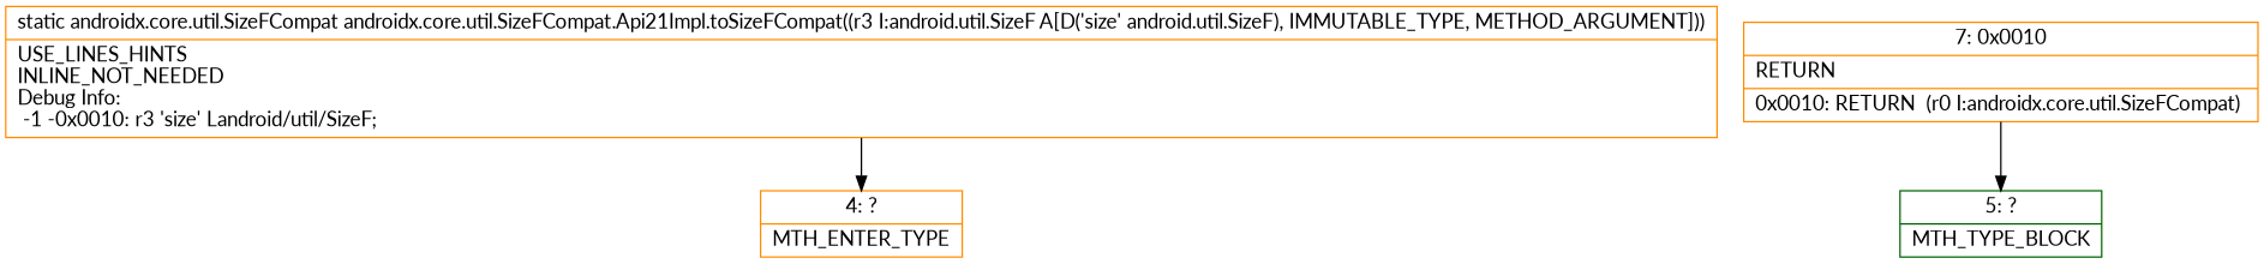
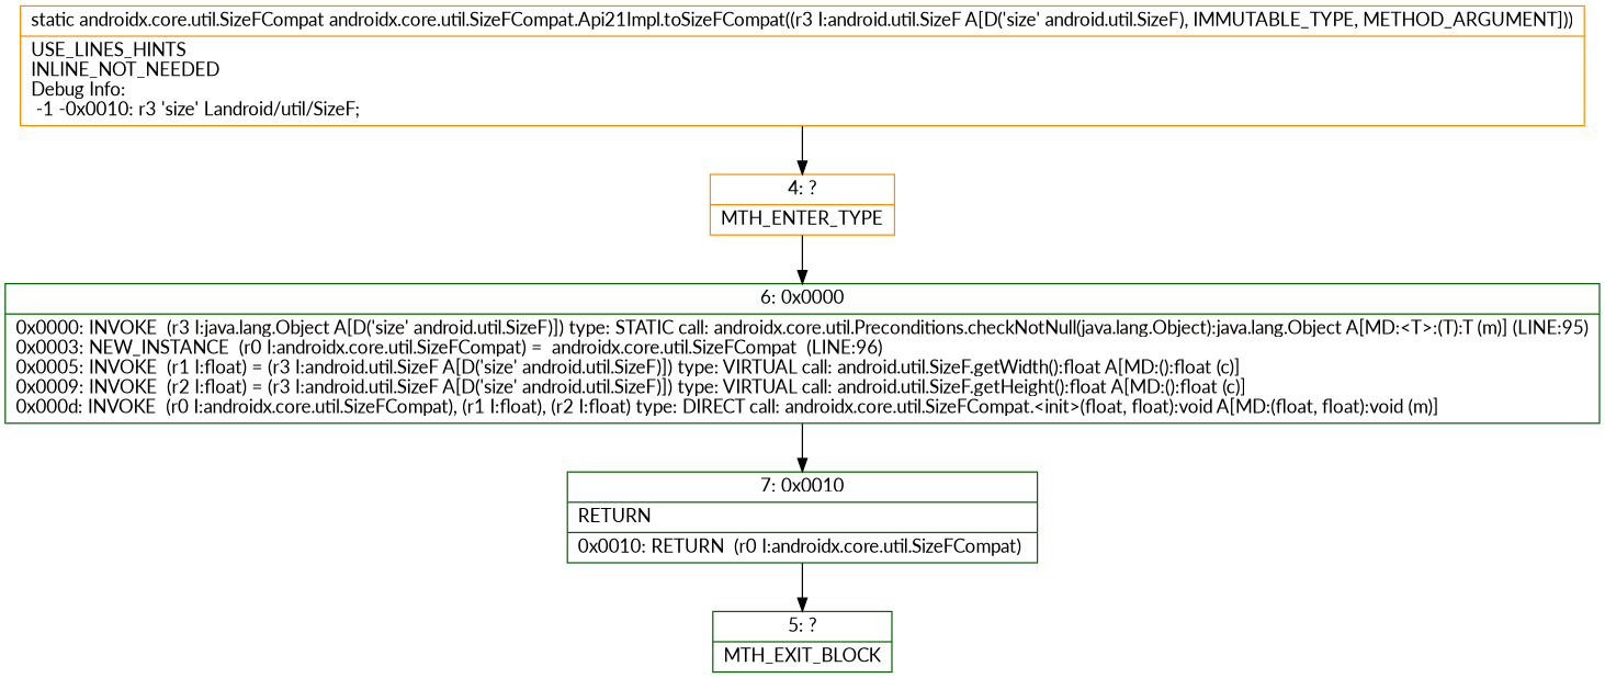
  digraph {
    fontname=Lato
    node [color=darkorange fontname=Lato shape=record]
    edge [fontname=Lato]
    n1 [label="{4\:\ ?|MTH_ENTER_TYPE\l}"]
-   n3 [label="{7\:\ 0x0010|RETURN\l|0x0010: RETURN  (r0 I:androidx.core.util.SizeFCompat) \l}"]
-   n4 [color=darkgreen label="{5\:\ ?|MTH_TYPE_BLOCK\l}"]
+   n2 [color=darkgreen label="{6\:\ 0x0000|0x0000: INVOKE  (r3 I:java.lang.Object A[D('size' android.util.SizeF)]) type: STATIC call: androidx.core.util.Preconditions.checkNotNull(java.lang.Object):java.lang.Object A[MD:\<T\>:(T):T (m)] (LINE:95)\l0x0003: NEW_INSTANCE  (r0 I:androidx.core.util.SizeFCompat) =  androidx.core.util.SizeFCompat  (LINE:96)\l0x0005: INVOKE  (r1 I:float) = (r3 I:android.util.SizeF A[D('size' android.util.SizeF)]) type: VIRTUAL call: android.util.SizeF.getWidth():float A[MD:():float (c)]\l0x0009: INVOKE  (r2 I:float) = (r3 I:android.util.SizeF A[D('size' android.util.SizeF)]) type: VIRTUAL call: android.util.SizeF.getHeight():float A[MD:():float (c)]\l0x000d: INVOKE  (r0 I:androidx.core.util.SizeFCompat), (r1 I:float), (r2 I:float) type: DIRECT call: androidx.core.util.SizeFCompat.\<init\>(float, float):void A[MD:(float, float):void (m)]\l}"]
+   n3 [color=darkgreen label="{7\:\ 0x0010|RETURN\l|0x0010: RETURN  (r0 I:androidx.core.util.SizeFCompat) \l}"]
+   n4 [color=darkgreen label="{5\:\ ?|MTH_EXIT_BLOCK\l}"]
    n5 [label="{static androidx.core.util.SizeFCompat androidx.core.util.SizeFCompat.Api21Impl.toSizeFCompat((r3 I:android.util.SizeF A[D('size' android.util.SizeF), IMMUTABLE_TYPE, METHOD_ARGUMENT]))  | USE_LINES_HINTS\lINLINE_NOT_NEEDED\lDebug Info:\l  \-1 \-0x0010: r3 'size' Landroid\/util\/SizeF;\l}"]
+   n1 -> n2
+   n2 -> n3
    n3 -> n4
    n5 -> n1
  }
